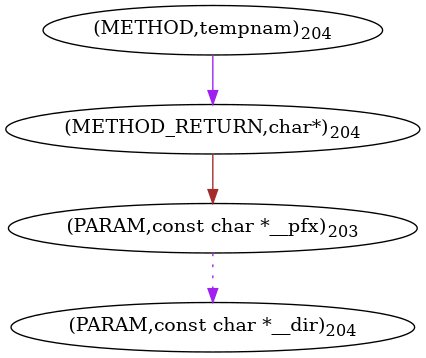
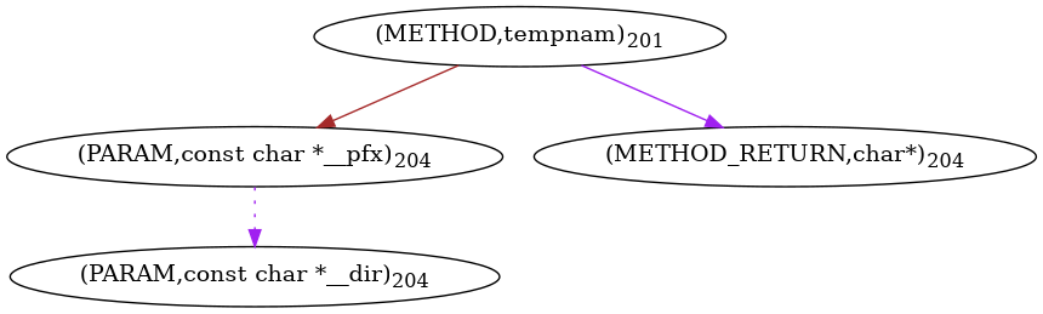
  digraph {
    edge [color=purple style=solid]
-   n1 [label=<(METHOD,tempnam)<SUB>204</SUB>>]
-   n2 [label=<(PARAM,const char *__pfx)<SUB>203</SUB>>]
+   n1 [label=<(METHOD,tempnam)<SUB>201</SUB>>]
+   n2 [label=<(PARAM,const char *__pfx)<SUB>204</SUB>>]
    n3 [label=<(METHOD_RETURN,char*)<SUB>204</SUB>>]
    n4 [label=<(PARAM,const char *__dir)<SUB>204</SUB>>]
-   n3 -> n2 [color=brown]
+   n1 -> n2 [color=brown]
    n1 -> n3
    n2 -> n4 [style=dotted]
  }
